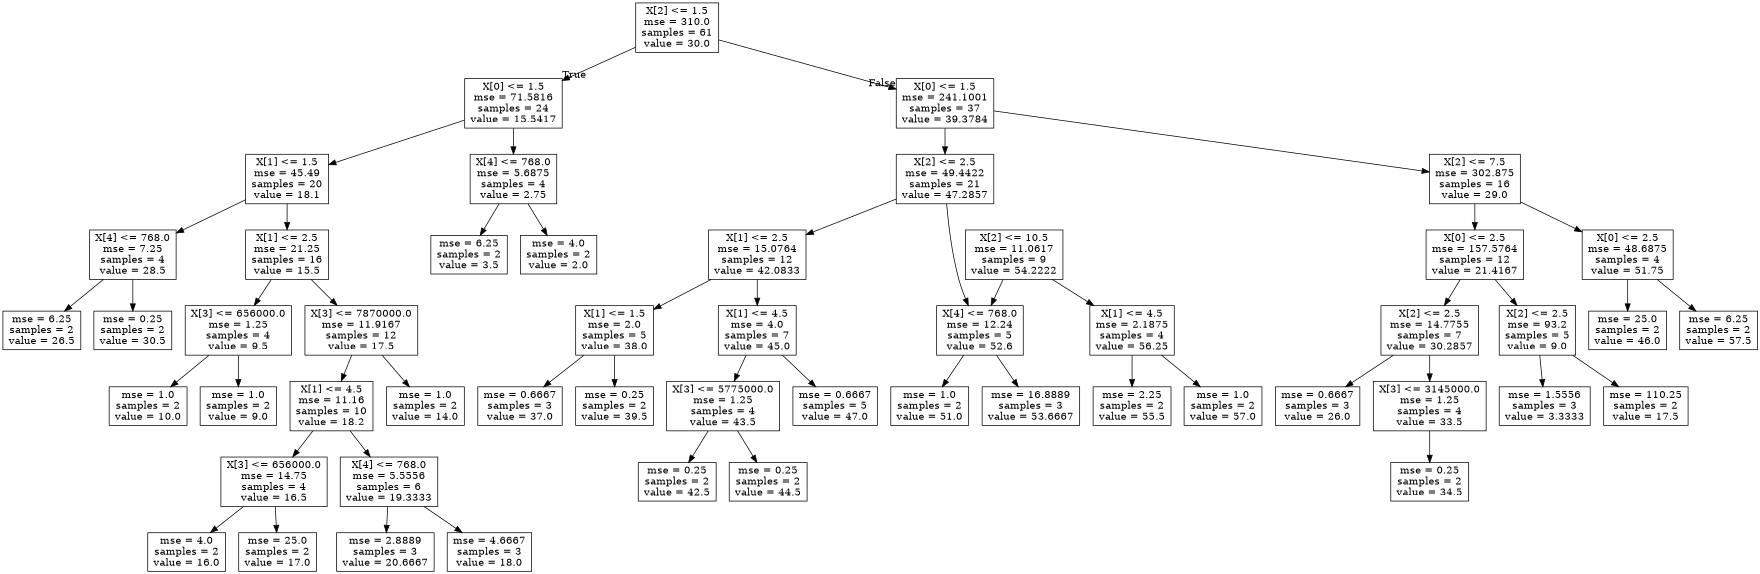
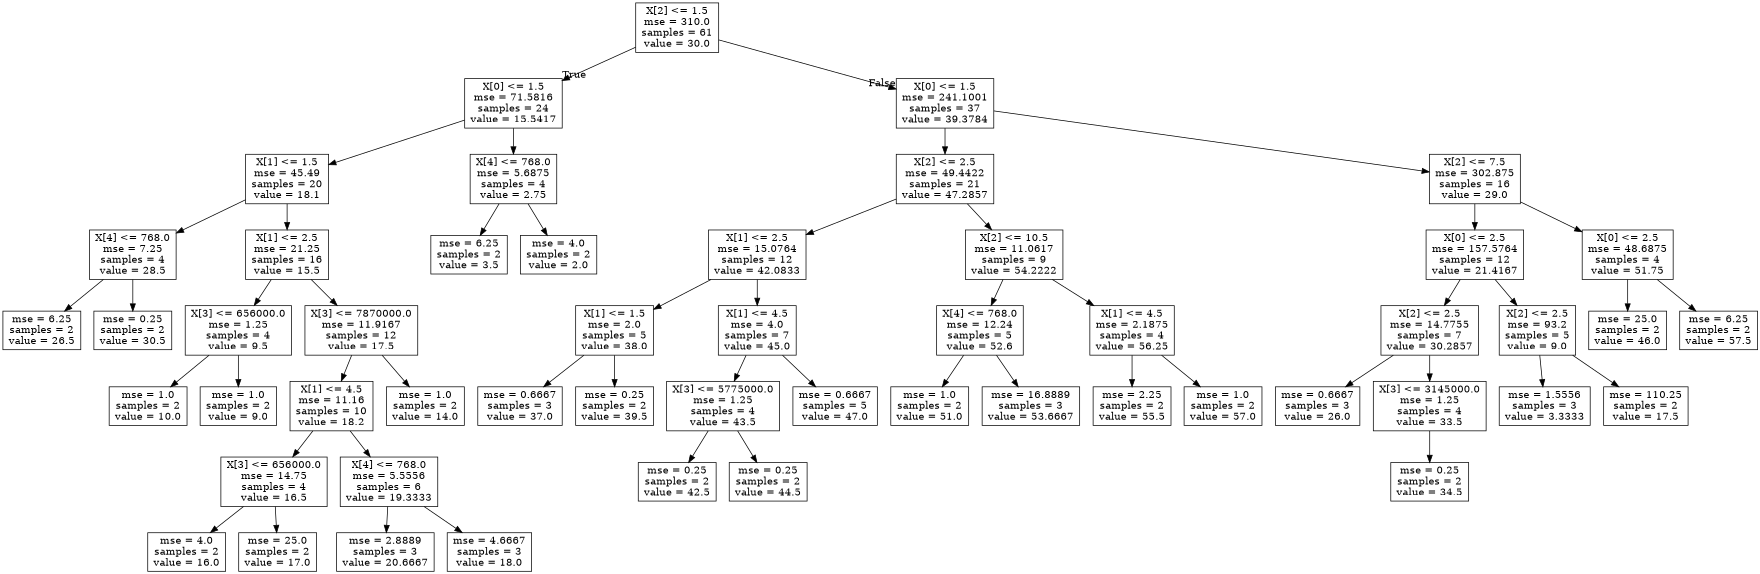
  digraph {
    node [shape=box]
    n1 [label="X[2] <= 1.5\nmse = 310.0\nsamples = 61\nvalue = 30.0"]
    n2 [label="X[0] <= 1.5\nmse = 71.5816\nsamples = 24\nvalue = 15.5417"]
    n3 [label="X[0] <= 1.5\nmse = 241.1001\nsamples = 37\nvalue = 39.3784"]
    n4 [label="X[1] <= 1.5\nmse = 45.49\nsamples = 20\nvalue = 18.1"]
    n5 [label="X[4] <= 768.0\nmse = 5.6875\nsamples = 4\nvalue = 2.75"]
    n6 [label="X[2] <= 2.5\nmse = 49.4422\nsamples = 21\nvalue = 47.2857"]
    n7 [label="X[2] <= 7.5\nmse = 302.875\nsamples = 16\nvalue = 29.0"]
    n8 [label="X[4] <= 768.0\nmse = 7.25\nsamples = 4\nvalue = 28.5"]
    n9 [label="X[1] <= 2.5\nmse = 21.25\nsamples = 16\nvalue = 15.5"]
    n10 [label="mse = 6.25\nsamples = 2\nvalue = 3.5"]
    n11 [label="mse = 4.0\nsamples = 2\nvalue = 2.0"]
    n12 [label="mse = 6.25\nsamples = 2\nvalue = 26.5"]
    n13 [label="mse = 0.25\nsamples = 2\nvalue = 30.5"]
    n14 [label="X[3] <= 656000.0\nmse = 1.25\nsamples = 4\nvalue = 9.5"]
    n15 [label="X[3] <= 7870000.0\nmse = 11.9167\nsamples = 12\nvalue = 17.5"]
    n16 [label="mse = 1.0\nsamples = 2\nvalue = 10.0"]
    n17 [label="mse = 1.0\nsamples = 2\nvalue = 9.0"]
    n18 [label="X[1] <= 4.5\nmse = 11.16\nsamples = 10\nvalue = 18.2"]
    n19 [label="mse = 1.0\nsamples = 2\nvalue = 14.0"]
    n20 [label="X[3] <= 656000.0\nmse = 14.75\nsamples = 4\nvalue = 16.5"]
    n21 [label="X[4] <= 768.0\nmse = 5.5556\nsamples = 6\nvalue = 19.3333"]
    n22 [label="mse = 4.0\nsamples = 2\nvalue = 16.0"]
    n23 [label="mse = 25.0\nsamples = 2\nvalue = 17.0"]
    n24 [label="mse = 2.8889\nsamples = 3\nvalue = 20.6667"]
    n25 [label="mse = 4.6667\nsamples = 3\nvalue = 18.0"]
    n26 [label="X[1] <= 2.5\nmse = 15.0764\nsamples = 12\nvalue = 42.0833"]
    n27 [label="X[2] <= 10.5\nmse = 11.0617\nsamples = 9\nvalue = 54.2222"]
    n28 [label="X[0] <= 2.5\nmse = 157.5764\nsamples = 12\nvalue = 21.4167"]
    n29 [label="X[0] <= 2.5\nmse = 48.6875\nsamples = 4\nvalue = 51.75"]
    n30 [label="X[1] <= 1.5\nmse = 2.0\nsamples = 5\nvalue = 38.0"]
    n31 [label="X[1] <= 4.5\nmse = 4.0\nsamples = 7\nvalue = 45.0"]
    n32 [label="X[4] <= 768.0\nmse = 12.24\nsamples = 5\nvalue = 52.6"]
    n33 [label="X[1] <= 4.5\nmse = 2.1875\nsamples = 4\nvalue = 56.25"]
    n34 [label="mse = 0.6667\nsamples = 3\nvalue = 37.0"]
    n35 [label="mse = 0.25\nsamples = 2\nvalue = 39.5"]
    n36 [label="X[3] <= 5775000.0\nmse = 1.25\nsamples = 4\nvalue = 43.5"]
    n37 [label="mse = 0.6667\nsamples = 5\nvalue = 47.0"]
    n38 [label="mse = 0.25\nsamples = 2\nvalue = 42.5"]
    n39 [label="mse = 0.25\nsamples = 2\nvalue = 44.5"]
    n40 [label="mse = 1.0\nsamples = 2\nvalue = 51.0"]
    n41 [label="mse = 16.8889\nsamples = 3\nvalue = 53.6667"]
    n42 [label="mse = 2.25\nsamples = 2\nvalue = 55.5"]
    n43 [label="mse = 1.0\nsamples = 2\nvalue = 57.0"]
    n44 [label="X[2] <= 2.5\nmse = 14.7755\nsamples = 7\nvalue = 30.2857"]
    n45 [label="X[2] <= 2.5\nmse = 93.2\nsamples = 5\nvalue = 9.0"]
    n46 [label="mse = 25.0\nsamples = 2\nvalue = 46.0"]
    n47 [label="mse = 6.25\nsamples = 2\nvalue = 57.5"]
    n48 [label="mse = 0.6667\nsamples = 3\nvalue = 26.0"]
    n49 [label="X[3] <= 3145000.0\nmse = 1.25\nsamples = 4\nvalue = 33.5"]
    n50 [label="mse = 1.5556\nsamples = 3\nvalue = 3.3333"]
    n51 [label="mse = 110.25\nsamples = 2\nvalue = 17.5"]
    n52 [label="mse = 0.25\nsamples = 2\nvalue = 34.5"]
    n1 -> n2 [headlabel=True labelangle=45 labeldistance=2.5]
    n1 -> n3 [headlabel=False labelangle=-45 labeldistance=2.5]
    n2 -> n4
    n2 -> n5
    n3 -> n6
    n3 -> n7
    n4 -> n8
    n4 -> n9
    n5 -> n10
    n5 -> n11
    n6 -> n26
-   n6 -> n32
+   n6 -> n27
    n7 -> n28
    n7 -> n29
    n8 -> n12
    n8 -> n13
    n9 -> n14
    n9 -> n15
    n14 -> n16
    n14 -> n17
    n15 -> n18
    n15 -> n19
    n18 -> n20
    n18 -> n21
    n20 -> n22
    n20 -> n23
    n21 -> n24
    n21 -> n25
    n26 -> n30
    n26 -> n31
    n27 -> n32
    n27 -> n33
    n28 -> n44
    n28 -> n45
    n29 -> n46
    n29 -> n47
    n30 -> n34
    n30 -> n35
    n31 -> n36
    n31 -> n37
    n32 -> n40
    n32 -> n41
    n33 -> n42
    n33 -> n43
    n36 -> n38
    n36 -> n39
    n44 -> n48
    n44 -> n49
    n45 -> n50
    n45 -> n51
    n49 -> n52
  }
